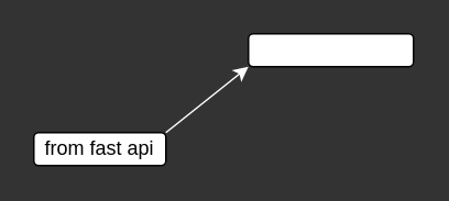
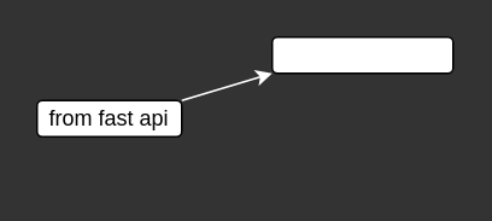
  <mxCell id="0" />
  <mxCell id="1" parent="0" />
- <mxCell id="2" value="from fast api" style="rounded=1;whiteSpace=wrap;html=1;" vertex="1" parent="1"><mxGeometry x="20" y="80" width="80" height="20" as="geometry" /></mxCell>
+ <mxCell id="2" value="from fast api" style="rounded=1;whiteSpace=wrap;html=1;" vertex="1" parent="1"><mxGeometry x="20" y="55" width="80" height="20" as="geometry" /></mxCell>
  <mxCell id="3" value="" style="endArrow=classic;html=1;exitX=1;exitY=0;exitDx=0;exitDy=0;strokeColor=#FFFFFF;" edge="1" parent="1" source="2"><mxGeometry width="50" height="50" relative="1" as="geometry"><mxPoint x="250" y="110" as="sourcePoint" /><mxPoint x="150" y="40" as="targetPoint" /></mxGeometry></mxCell>
  <mxCell id="4" value="" style="rounded=1;whiteSpace=wrap;html=1;" vertex="1" parent="1"><mxGeometry x="150" y="20" width="100" height="20" as="geometry" /></mxCell>
